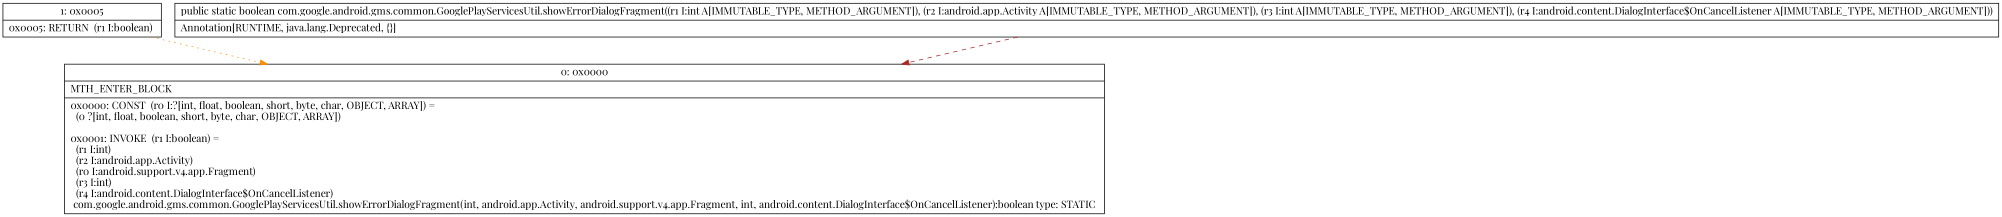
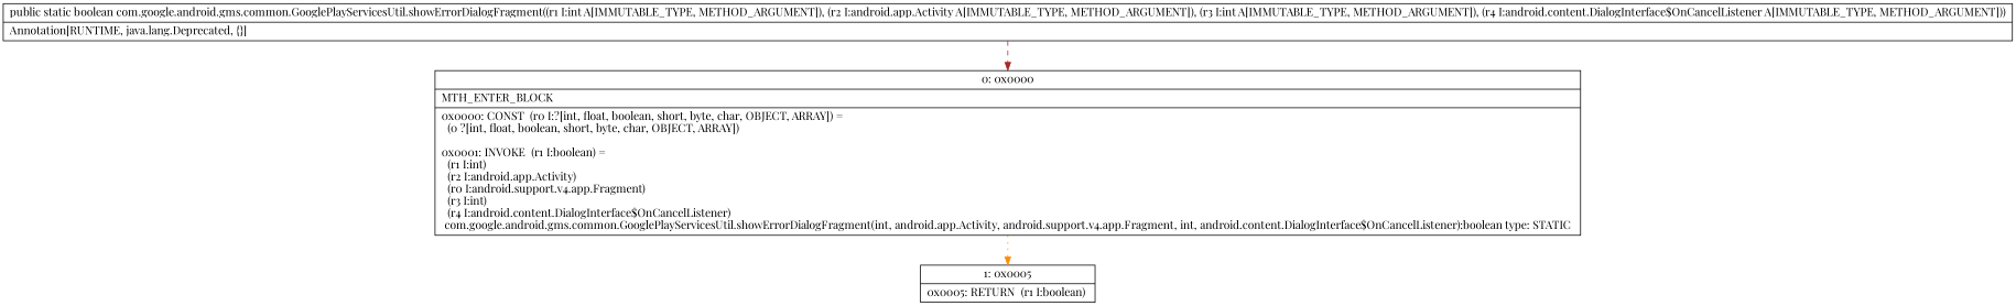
  digraph {
    fontname="Playfair Display"
    node [shape=record fontname="Playfair Display"]
    edge [fontname="Playfair Display"]
    n1 [label="{0\:\ 0x0000|MTH_ENTER_BLOCK\l|0x0000: CONST  (r0 I:?[int, float, boolean, short, byte, char, OBJECT, ARRAY]) = \l  (0 ?[int, float, boolean, short, byte, char, OBJECT, ARRAY])\l \l0x0001: INVOKE  (r1 I:boolean) = \l  (r1 I:int)\l  (r2 I:android.app.Activity)\l  (r0 I:android.support.v4.app.Fragment)\l  (r3 I:int)\l  (r4 I:android.content.DialogInterface$OnCancelListener)\l com.google.android.gms.common.GooglePlayServicesUtil.showErrorDialogFragment(int, android.app.Activity, android.support.v4.app.Fragment, int, android.content.DialogInterface$OnCancelListener):boolean type: STATIC \l}"]
    n2 [label="{1\:\ 0x0005|0x0005: RETURN  (r1 I:boolean) \l}"]
    n3 [label="{public static boolean com.google.android.gms.common.GooglePlayServicesUtil.showErrorDialogFragment((r1 I:int A[IMMUTABLE_TYPE, METHOD_ARGUMENT]), (r2 I:android.app.Activity A[IMMUTABLE_TYPE, METHOD_ARGUMENT]), (r3 I:int A[IMMUTABLE_TYPE, METHOD_ARGUMENT]), (r4 I:android.content.DialogInterface$OnCancelListener A[IMMUTABLE_TYPE, METHOD_ARGUMENT]))  | Annotation[RUNTIME, java.lang.Deprecated, \{\}]\l}"]
-   n2 -> n1 [color=darkorange style=dotted]
+   n1 -> n2 [color=darkorange style=dotted]
    n3 -> n1 [color=brown style=dashed]
  }
